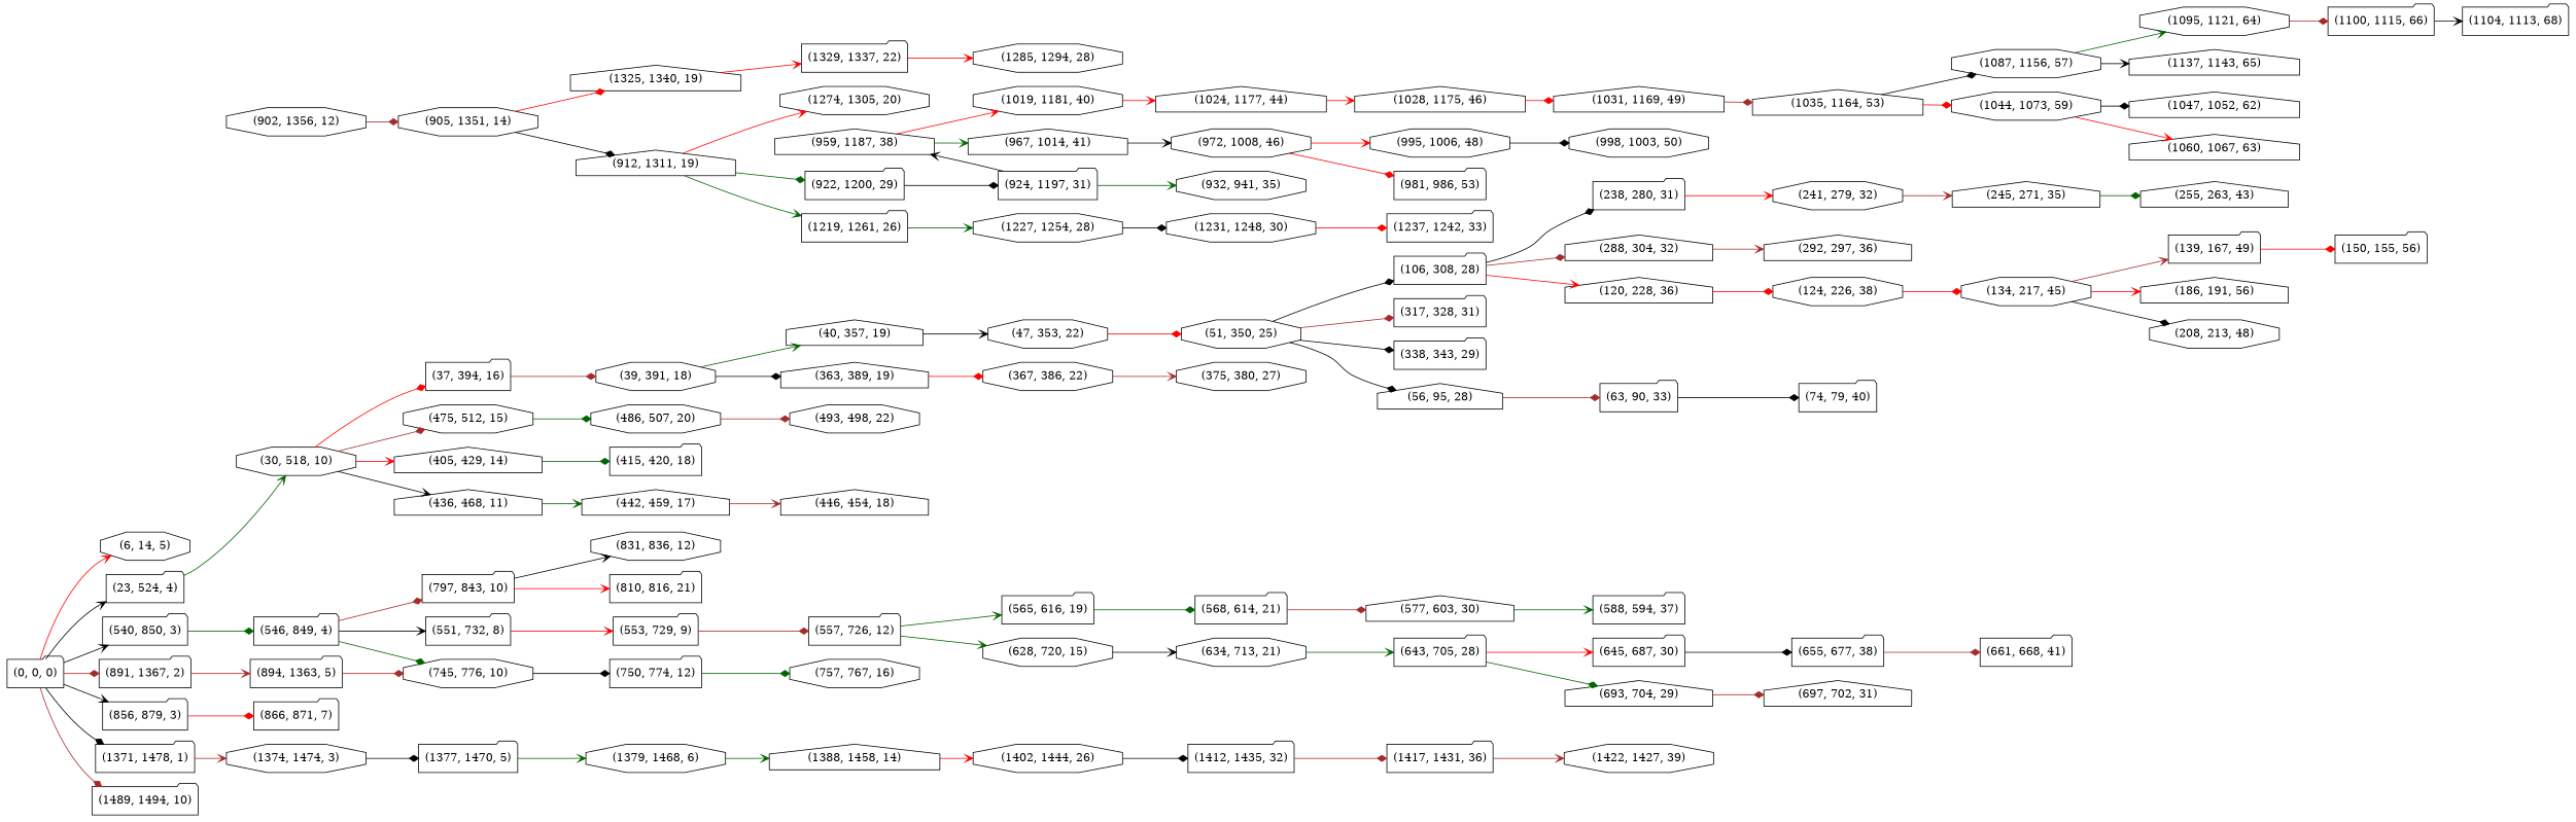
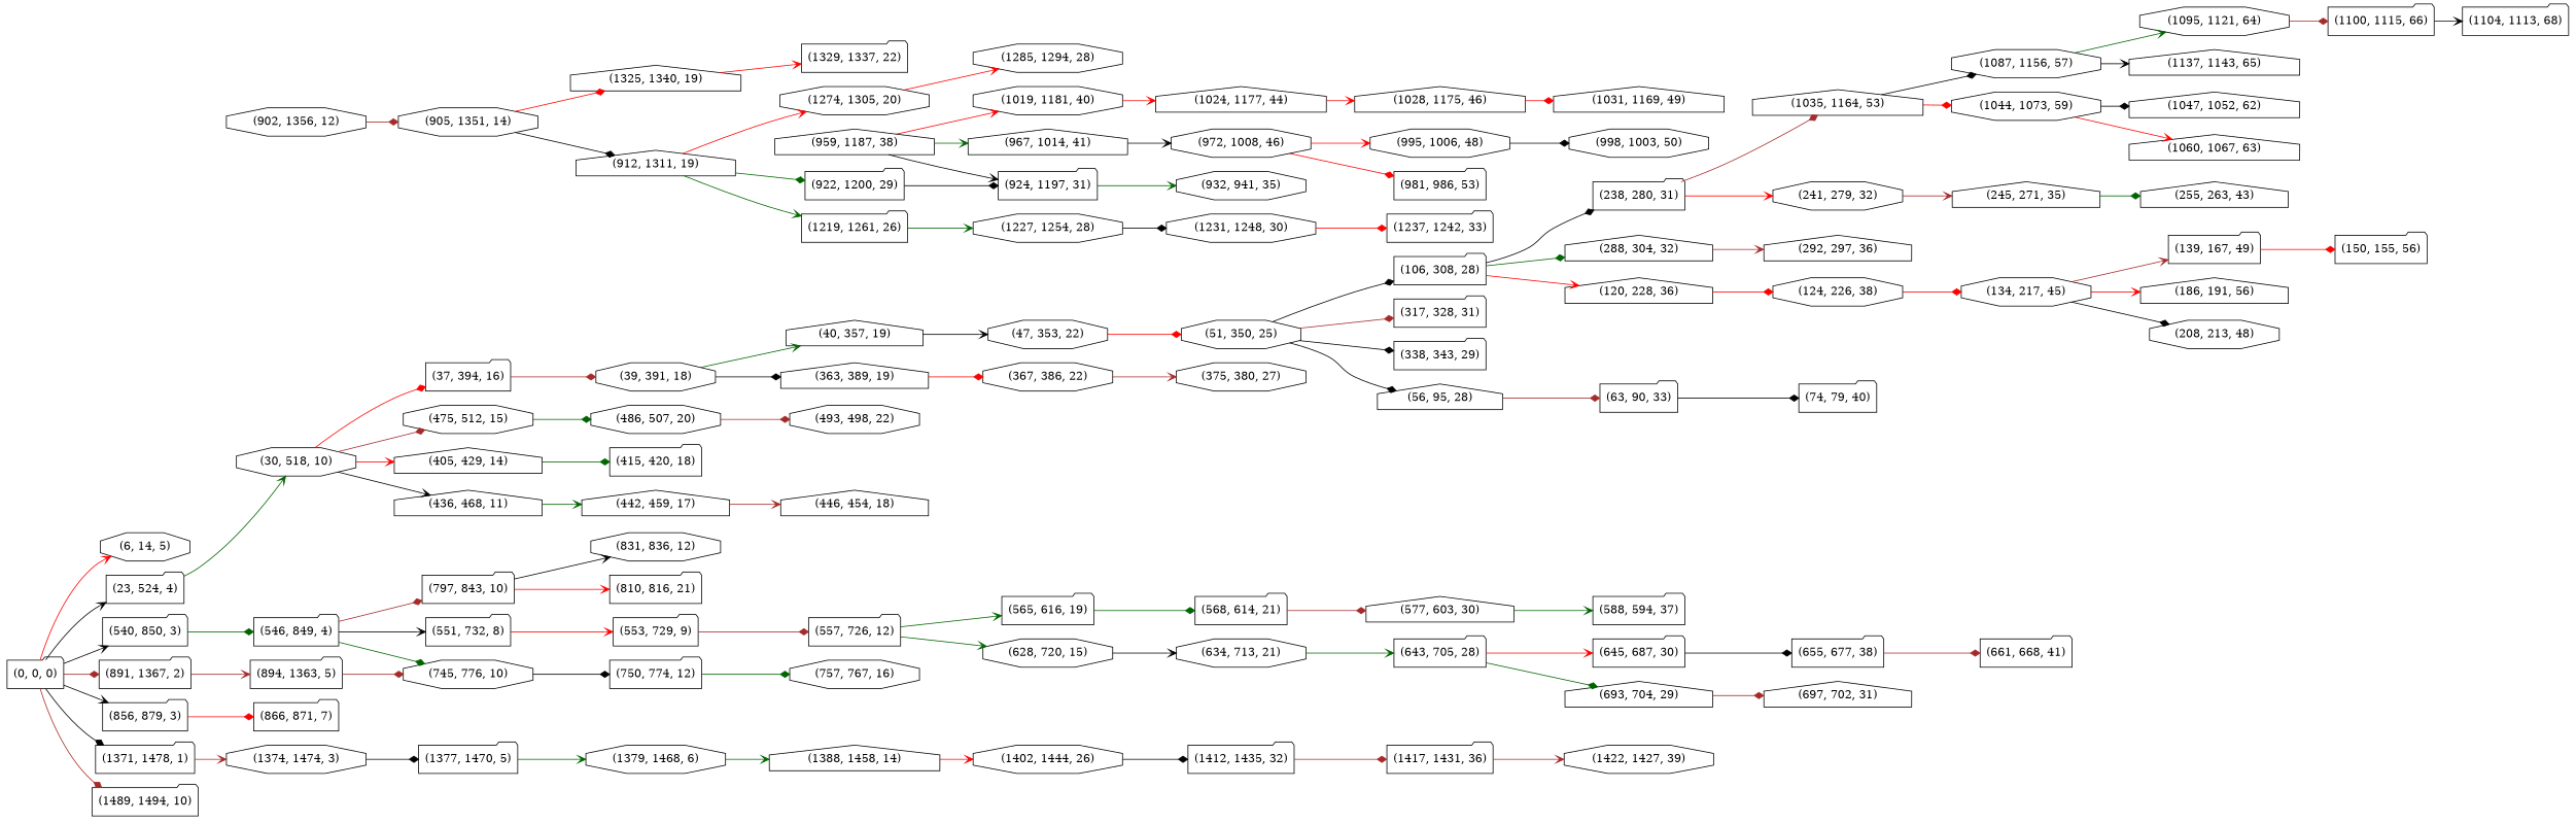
  digraph {
    rankdir=LR
    node [shape=folder]
    edge [arrowhead=diamond color=black]
    "(6, 14, 5)" [shape=octagon]
    "(0, 0, 0)"
    "(23, 524, 4)"
    "(540, 850, 3)"
    "(856, 879, 3)"
    "(891, 1367, 2)"
    "(1371, 1478, 1)"
    "(1489, 1494, 10)"
    "(30, 518, 10)" [shape=octagon]
    "(546, 849, 4)"
    "(866, 871, 7)"
    "(894, 1363, 5)"
    "(1374, 1474, 3)" [shape=octagon]
    "(37, 394, 16)"
    "(405, 429, 14)" [shape=house]
    "(436, 468, 11)" [shape=house]
    "(475, 512, 15)" [shape=octagon]
    "(39, 391, 18)" [shape=octagon]
    "(415, 420, 18)"
    "(442, 459, 17)" [shape=house]
    "(486, 507, 20)" [shape=octagon]
    "(40, 357, 19)" [shape=house]
    "(363, 389, 19)" [shape=house]
    "(47, 353, 22)" [shape=octagon]
    "(367, 386, 22)" [shape=octagon]
    "(51, 350, 25)" [shape=octagon]
    "(56, 95, 28)" [shape=house]
    "(106, 308, 28)"
    "(317, 328, 31)"
    "(338, 343, 29)"
    "(63, 90, 33)"
    "(120, 228, 36)" [shape=house]
    "(238, 280, 31)"
    "(288, 304, 32)" [shape=house]
    "(74, 79, 40)"
    "(124, 226, 38)" [shape=octagon]
    "(241, 279, 32)" [shape=octagon]
    "(292, 297, 36)" [shape=house]
    "(134, 217, 45)" [shape=octagon]
    "(139, 167, 49)"
    "(186, 191, 56)" [shape=house]
    "(208, 213, 48)" [shape=octagon]
    "(150, 155, 56)"
    "(245, 271, 35)" [shape=house]
    "(255, 263, 43)" [shape=house]
    "(375, 380, 27)" [shape=octagon]
    "(446, 454, 18)" [shape=house]
    "(493, 498, 22)" [shape=octagon]
    "(551, 732, 8)"
    "(745, 776, 10)" [shape=octagon]
    "(797, 843, 10)"
    "(553, 729, 9)"
    "(750, 774, 12)"
    "(810, 816, 21)"
    "(831, 836, 12)" [shape=octagon]
    "(557, 726, 12)"
    "(565, 616, 19)"
    "(628, 720, 15)" [shape=octagon]
    "(568, 614, 21)"
    "(634, 713, 21)" [shape=octagon]
    "(577, 603, 30)" [shape=house]
    "(588, 594, 37)"
    "(643, 705, 28)"
    "(645, 687, 30)"
    "(693, 704, 29)" [shape=house]
    "(655, 677, 38)"
    "(697, 702, 31)" [shape=house]
    "(661, 668, 41)"
    "(757, 767, 16)" [shape=octagon]
    "(902, 1356, 12)" [shape=octagon]
    "(905, 1351, 14)" [shape=octagon]
    "(912, 1311, 19)" [shape=house]
    "(1325, 1340, 19)" [shape=house]
    "(922, 1200, 29)"
    "(1219, 1261, 26)"
    "(1274, 1305, 20)" [shape=octagon]
    "(1329, 1337, 22)"
    "(924, 1197, 31)"
    "(1227, 1254, 28)" [shape=octagon]
    "(1285, 1294, 28)" [shape=octagon]
    "(932, 941, 35)" [shape=octagon]
    "(959, 1187, 38)" [shape=house]
    "(967, 1014, 41)" [shape=house]
    "(1019, 1181, 40)" [shape=octagon]
    "(972, 1008, 46)" [shape=octagon]
    "(1024, 1177, 44)" [shape=house]
    "(981, 986, 53)"
    "(995, 1006, 48)" [shape=octagon]
    "(998, 1003, 50)" [shape=octagon]
    "(1028, 1175, 46)" [shape=house]
    "(1031, 1169, 49)" [shape=house]
    "(1035, 1164, 53)" [shape=house]
    "(1044, 1073, 59)" [shape=octagon]
    "(1087, 1156, 57)" [shape=octagon]
    "(1047, 1052, 62)" [shape=house]
    "(1060, 1067, 63)" [shape=house]
    "(1095, 1121, 64)" [shape=octagon]
    "(1137, 1143, 65)" [shape=house]
    "(1100, 1115, 66)"
    "(1104, 1113, 68)"
    "(1231, 1248, 30)" [shape=octagon]
    "(1237, 1242, 33)"
    "(1377, 1470, 5)"
    "(1379, 1468, 6)" [shape=octagon]
    "(1388, 1458, 14)" [shape=house]
    "(1402, 1444, 26)" [shape=octagon]
    "(1412, 1435, 32)"
    "(1417, 1431, 36)"
    "(1422, 1427, 39)" [shape=octagon]
    "(0, 0, 0)" -> "(6, 14, 5)" [arrowhead=vee color=red]
    "(0, 0, 0)" -> "(23, 524, 4)" [arrowhead=vee]
    "(0, 0, 0)" -> "(540, 850, 3)" [arrowhead=vee]
    "(0, 0, 0)" -> "(856, 879, 3)" [arrowhead=vee]
    "(0, 0, 0)" -> "(891, 1367, 2)" [color=brown]
    "(0, 0, 0)" -> "(1371, 1478, 1)"
    "(0, 0, 0)" -> "(1489, 1494, 10)" [color=brown]
    "(23, 524, 4)" -> "(30, 518, 10)" [arrowhead=vee color=darkgreen]
    "(540, 850, 3)" -> "(546, 849, 4)" [color=darkgreen]
    "(856, 879, 3)" -> "(866, 871, 7)" [color=red]
    "(891, 1367, 2)" -> "(894, 1363, 5)" [arrowhead=vee color=brown]
    "(1371, 1478, 1)" -> "(1374, 1474, 3)" [arrowhead=vee color=brown]
    "(30, 518, 10)" -> "(37, 394, 16)" [color=red]
    "(30, 518, 10)" -> "(405, 429, 14)" [arrowhead=vee color=red]
    "(30, 518, 10)" -> "(436, 468, 11)" [arrowhead=vee]
    "(30, 518, 10)" -> "(475, 512, 15)" [color=brown]
    "(546, 849, 4)" -> "(551, 732, 8)" [arrowhead=vee]
    "(546, 849, 4)" -> "(745, 776, 10)" [color=darkgreen]
    "(546, 849, 4)" -> "(797, 843, 10)" [color=brown]
    "(894, 1363, 5)" -> "(745, 776, 10)" [color=brown]
    "(1374, 1474, 3)" -> "(1377, 1470, 5)"
    "(37, 394, 16)" -> "(39, 391, 18)" [color=brown]
    "(405, 429, 14)" -> "(415, 420, 18)" [color=darkgreen]
    "(436, 468, 11)" -> "(442, 459, 17)" [arrowhead=vee color=darkgreen]
    "(475, 512, 15)" -> "(486, 507, 20)" [color=darkgreen]
    "(39, 391, 18)" -> "(40, 357, 19)" [arrowhead=vee color=darkgreen]
    "(39, 391, 18)" -> "(363, 389, 19)"
    "(442, 459, 17)" -> "(446, 454, 18)" [arrowhead=vee color=brown]
    "(486, 507, 20)" -> "(493, 498, 22)" [color=brown]
    "(40, 357, 19)" -> "(47, 353, 22)" [arrowhead=vee]
    "(363, 389, 19)" -> "(367, 386, 22)" [color=red]
    "(47, 353, 22)" -> "(51, 350, 25)" [color=red]
    "(367, 386, 22)" -> "(375, 380, 27)" [arrowhead=vee color=brown]
    "(51, 350, 25)" -> "(56, 95, 28)"
    "(51, 350, 25)" -> "(106, 308, 28)"
    "(51, 350, 25)" -> "(317, 328, 31)" [color=brown]
    "(51, 350, 25)" -> "(338, 343, 29)"
    "(56, 95, 28)" -> "(63, 90, 33)" [color=brown]
    "(106, 308, 28)" -> "(120, 228, 36)" [arrowhead=vee color=red]
    "(106, 308, 28)" -> "(238, 280, 31)"
-   "(106, 308, 28)" -> "(288, 304, 32)" [color=brown]
+   "(106, 308, 28)" -> "(288, 304, 32)" [color=darkgreen]
    "(63, 90, 33)" -> "(74, 79, 40)"
    "(120, 228, 36)" -> "(124, 226, 38)" [color=red]
    "(238, 280, 31)" -> "(241, 279, 32)" [arrowhead=vee color=red]
    "(288, 304, 32)" -> "(292, 297, 36)" [arrowhead=vee color=brown]
    "(124, 226, 38)" -> "(134, 217, 45)" [color=red]
    "(241, 279, 32)" -> "(245, 271, 35)" [arrowhead=vee color=brown]
    "(134, 217, 45)" -> "(139, 167, 49)" [arrowhead=vee color=brown]
    "(134, 217, 45)" -> "(186, 191, 56)" [arrowhead=vee color=red]
    "(134, 217, 45)" -> "(208, 213, 48)"
    "(139, 167, 49)" -> "(150, 155, 56)" [color=red]
    "(245, 271, 35)" -> "(255, 263, 43)" [color=darkgreen]
    "(551, 732, 8)" -> "(553, 729, 9)" [arrowhead=vee color=red]
    "(745, 776, 10)" -> "(750, 774, 12)"
    "(797, 843, 10)" -> "(810, 816, 21)" [arrowhead=vee color=red]
    "(797, 843, 10)" -> "(831, 836, 12)" [arrowhead=vee]
    "(553, 729, 9)" -> "(557, 726, 12)" [color=brown]
    "(750, 774, 12)" -> "(757, 767, 16)" [color=darkgreen]
    "(557, 726, 12)" -> "(565, 616, 19)" [arrowhead=vee color=darkgreen]
    "(557, 726, 12)" -> "(628, 720, 15)" [arrowhead=vee color=darkgreen]
    "(565, 616, 19)" -> "(568, 614, 21)" [color=darkgreen]
    "(628, 720, 15)" -> "(634, 713, 21)" [arrowhead=vee]
    "(568, 614, 21)" -> "(577, 603, 30)" [color=brown]
    "(634, 713, 21)" -> "(643, 705, 28)" [arrowhead=vee color=darkgreen]
    "(577, 603, 30)" -> "(588, 594, 37)" [arrowhead=vee color=darkgreen]
    "(643, 705, 28)" -> "(645, 687, 30)" [arrowhead=vee color=red]
    "(643, 705, 28)" -> "(693, 704, 29)" [color=darkgreen]
    "(645, 687, 30)" -> "(655, 677, 38)"
    "(693, 704, 29)" -> "(697, 702, 31)" [color=brown]
    "(655, 677, 38)" -> "(661, 668, 41)" [color=brown]
    "(902, 1356, 12)" -> "(905, 1351, 14)" [color=brown]
    "(905, 1351, 14)" -> "(912, 1311, 19)"
    "(905, 1351, 14)" -> "(1325, 1340, 19)" [color=red]
    "(912, 1311, 19)" -> "(922, 1200, 29)" [color=darkgreen]
    "(912, 1311, 19)" -> "(1219, 1261, 26)" [arrowhead=vee color=darkgreen]
    "(912, 1311, 19)" -> "(1274, 1305, 20)" [arrowhead=vee color=red]
    "(1325, 1340, 19)" -> "(1329, 1337, 22)" [arrowhead=vee color=red]
    "(922, 1200, 29)" -> "(924, 1197, 31)"
    "(1219, 1261, 26)" -> "(1227, 1254, 28)" [arrowhead=vee color=darkgreen]
-   "(1329, 1337, 22)" -> "(1285, 1294, 28)" [arrowhead=vee color=red]
+   "(1274, 1305, 20)" -> "(1285, 1294, 28)" [arrowhead=vee color=red]
    "(924, 1197, 31)" -> "(932, 941, 35)" [arrowhead=vee color=darkgreen]
-   "(924, 1197, 31)" -> "(959, 1187, 38)" [arrowhead=vee]
+   "(959, 1187, 38)" -> "(924, 1197, 31)" [arrowhead=vee]
    "(1227, 1254, 28)" -> "(1231, 1248, 30)"
    "(959, 1187, 38)" -> "(967, 1014, 41)" [arrowhead=vee color=darkgreen]
    "(959, 1187, 38)" -> "(1019, 1181, 40)" [arrowhead=vee color=red]
    "(967, 1014, 41)" -> "(972, 1008, 46)" [arrowhead=vee]
    "(1019, 1181, 40)" -> "(1024, 1177, 44)" [arrowhead=vee color=red]
    "(972, 1008, 46)" -> "(981, 986, 53)" [color=red]
    "(972, 1008, 46)" -> "(995, 1006, 48)" [arrowhead=vee color=red]
    "(1024, 1177, 44)" -> "(1028, 1175, 46)" [arrowhead=vee color=red]
    "(995, 1006, 48)" -> "(998, 1003, 50)"
    "(1028, 1175, 46)" -> "(1031, 1169, 49)" [color=red]
-   "(1031, 1169, 49)" -> "(1035, 1164, 53)" [color=brown]
+   "(238, 280, 31)" -> "(1035, 1164, 53)" [color=brown]
    "(1035, 1164, 53)" -> "(1044, 1073, 59)" [color=red]
    "(1035, 1164, 53)" -> "(1087, 1156, 57)"
    "(1044, 1073, 59)" -> "(1047, 1052, 62)"
    "(1044, 1073, 59)" -> "(1060, 1067, 63)" [arrowhead=vee color=red]
    "(1087, 1156, 57)" -> "(1095, 1121, 64)" [arrowhead=vee color=darkgreen]
    "(1087, 1156, 57)" -> "(1137, 1143, 65)" [arrowhead=vee]
    "(1095, 1121, 64)" -> "(1100, 1115, 66)" [color=brown]
    "(1100, 1115, 66)" -> "(1104, 1113, 68)" [arrowhead=vee]
    "(1231, 1248, 30)" -> "(1237, 1242, 33)" [color=red]
    "(1377, 1470, 5)" -> "(1379, 1468, 6)" [arrowhead=vee color=darkgreen]
    "(1379, 1468, 6)" -> "(1388, 1458, 14)" [arrowhead=vee color=darkgreen]
    "(1388, 1458, 14)" -> "(1402, 1444, 26)" [arrowhead=vee color=red]
    "(1402, 1444, 26)" -> "(1412, 1435, 32)"
    "(1412, 1435, 32)" -> "(1417, 1431, 36)" [color=brown]
    "(1417, 1431, 36)" -> "(1422, 1427, 39)" [arrowhead=vee color=brown]
  }
